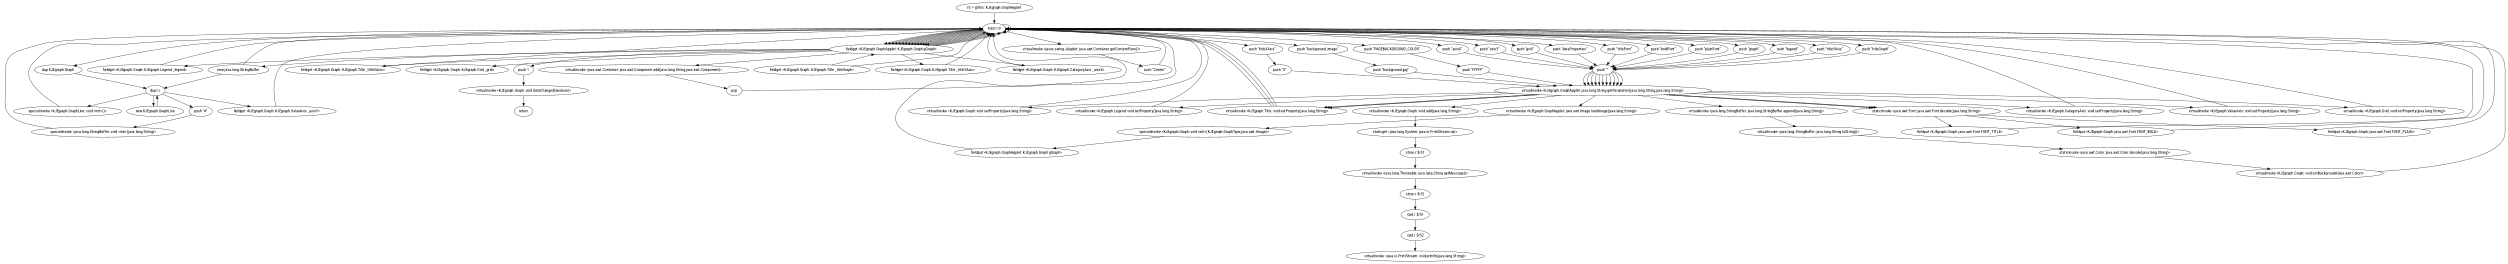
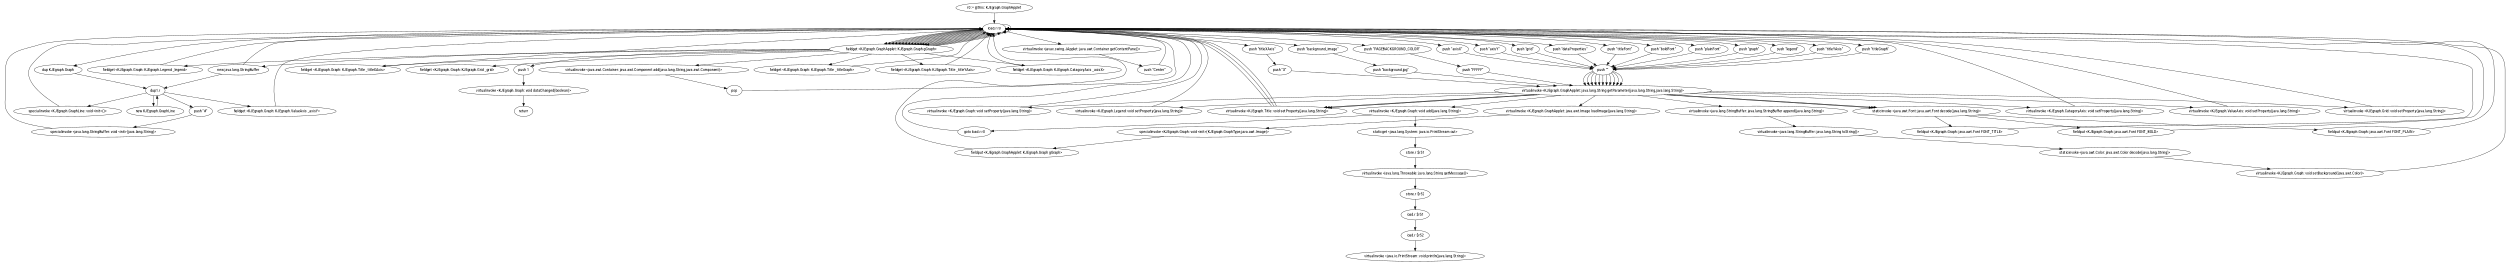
  digraph {
    fontname="Roboto Condensed"
    node [fontname="Roboto Condensed"]
    edge [fontname="Roboto Condensed"]
    "r0 := @this: KJEgraph.GraphApplet"
    "load.r r0"
    n3 [label="dup KJEgraph.Graph"]
    "push \"background_image\""
    "fieldget <KJEgraph.GraphApplet: KJEgraph.Graph gGraph>"
    "push \"titleFont\""
    "push \"boldFont\""
    "push \"plainFont\""
    "push \"graph\""
    "push \"PAGEBACKGROUND_COLOR\""
    "push \"legend\""
    "push \"titleXAxis\""
    "push \"titleYAxis\""
    "push \"titleGraph\""
    "push \"axisX\""
    "push \"axisY\""
    "push \"grid\""
    "push \"dataProperties\""
    "virtualinvoke <javax.swing.JApplet: java.awt.Container getContentPane()>"
    "dup1.r"
    "push \"background.jpg\""
    "new java.lang.StringBuffer"
    "fieldget <KJEgraph.Graph: KJEgraph.Legend _legend>"
    "fieldget <KJEgraph.Graph: KJEgraph.Title _titleXAxis>"
    "fieldget <KJEgraph.Graph: KJEgraph.Title _titleYAxis>"
    "fieldget <KJEgraph.Graph: KJEgraph.Title _titleGraph>"
    "fieldget <KJEgraph.Graph: KJEgraph.CatagoryAxis _axisX>"
    "fieldget <KJEgraph.Graph: KJEgraph.Grid _grid>"
    "virtualinvoke <java.awt.Container: java.awt.Component add(java.lang.String,java.awt.Component)>"
    "push 1"
    "push \"\""
    "push \"FFFFF\""
    "push \"X\""
    "push \"Center\""
    "new KJEgraph.GraphLine"
    "specialinvoke <KJEgraph.GraphLine: void <init>()>"
    "push \"#\""
    "fieldget <KJEgraph.Graph: KJEgraph.ValueAxis _axisY>"
    "specialinvoke <java.lang.StringBuffer: void <init>(java.lang.String)>"
    "virtualinvoke <KJEgraph.GraphApplet: java.lang.String getParameter(java.lang.String,java.lang.String)>"
    "virtualinvoke <KJEgraph.GraphApplet: java.awt.Image loadImage(java.lang.String)>"
    "staticinvoke <java.awt.Font: java.awt.Font decode(java.lang.String)>"
    "virtualinvoke <KJEgraph.Graph: void setProperty(java.lang.String)>"
    "virtualinvoke <java.lang.StringBuffer: java.lang.StringBuffer append(java.lang.String)>"
    "virtualinvoke <KJEgraph.Legend: void setProperty(java.lang.String)>"
    "virtualinvoke <KJEgraph.Title: void setProperty(java.lang.String)>"
    "virtualinvoke <KJEgraph.CatagoryAxis: void setProperty(java.lang.String)>"
    "virtualinvoke <KJEgraph.ValueAxis: void setProperty(java.lang.String)>"
    "virtualinvoke <KJEgraph.Grid: void setProperty(java.lang.String)>"
    "virtualinvoke <KJEgraph.Graph: void add(java.lang.String)>"
    "specialinvoke <KJEgraph.Graph: void <init>(KJEgraph.GraphType,java.awt.Image)>"
    "fieldput <KJEgraph.Graph: java.awt.Font FONT_TITLE>"
    "fieldput <KJEgraph.Graph: java.awt.Font FONT_BOLD>"
    "fieldput <KJEgraph.Graph: java.awt.Font FONT_PLAIN>"
    "virtualinvoke <java.lang.StringBuffer: java.lang.String toString()>"
+   "goto load.r r0"
    "staticget <java.lang.System: java.io.PrintStream out>"
    "fieldput <KJEgraph.GraphApplet: KJEgraph.Graph gGraph>"
    pop
    "virtualinvoke <KJEgraph.Graph: void dataChanged(boolean)>"
    "staticinvoke <java.awt.Color: java.awt.Color decode(java.lang.String)>"
    "virtualinvoke <KJEgraph.Graph: void setBackground(java.awt.Color)>"
    "store.r $r51"
    return
    "virtualinvoke <java.lang.Throwable: java.lang.String getMessage()>"
    "store.r $r52"
    "load.r $r51"
    "load.r $r52"
    "virtualinvoke <java.io.PrintStream: void println(java.lang.String)>"
    "r0 := @this: KJEgraph.GraphApplet" -> "load.r r0"
    "load.r r0" -> "load.r r0"
    "load.r r0" -> n3
    "load.r r0" -> "push \"background_image\""
    "load.r r0" -> "fieldget <KJEgraph.GraphApplet: KJEgraph.Graph gGraph>"
    "load.r r0" -> "fieldget <KJEgraph.GraphApplet: KJEgraph.Graph gGraph>"
    "load.r r0" -> "fieldget <KJEgraph.GraphApplet: KJEgraph.Graph gGraph>"
    "load.r r0" -> "fieldget <KJEgraph.GraphApplet: KJEgraph.Graph gGraph>"
    "load.r r0" -> "fieldget <KJEgraph.GraphApplet: KJEgraph.Graph gGraph>"
    "load.r r0" -> "fieldget <KJEgraph.GraphApplet: KJEgraph.Graph gGraph>"
    "load.r r0" -> "fieldget <KJEgraph.GraphApplet: KJEgraph.Graph gGraph>"
    "load.r r0" -> "fieldget <KJEgraph.GraphApplet: KJEgraph.Graph gGraph>"
    "load.r r0" -> "fieldget <KJEgraph.GraphApplet: KJEgraph.Graph gGraph>"
    "load.r r0" -> "fieldget <KJEgraph.GraphApplet: KJEgraph.Graph gGraph>"
    "load.r r0" -> "fieldget <KJEgraph.GraphApplet: KJEgraph.Graph gGraph>"
    "load.r r0" -> "fieldget <KJEgraph.GraphApplet: KJEgraph.Graph gGraph>"
    "load.r r0" -> "fieldget <KJEgraph.GraphApplet: KJEgraph.Graph gGraph>"
    "load.r r0" -> "fieldget <KJEgraph.GraphApplet: KJEgraph.Graph gGraph>"
    "load.r r0" -> "fieldget <KJEgraph.GraphApplet: KJEgraph.Graph gGraph>"
    "load.r r0" -> "push \"titleFont\""
    "load.r r0" -> "push \"boldFont\""
    "load.r r0" -> "push \"plainFont\""
    "load.r r0" -> "push \"graph\""
    "load.r r0" -> "push \"PAGEBACKGROUND_COLOR\""
    "load.r r0" -> "push \"legend\""
    "load.r r0" -> "push \"titleXAxis\""
    "load.r r0" -> "push \"titleYAxis\""
    "load.r r0" -> "push \"titleGraph\""
    "load.r r0" -> "push \"axisX\""
    "load.r r0" -> "push \"axisY\""
    "load.r r0" -> "push \"grid\""
    "load.r r0" -> "push \"dataProperties\""
    "load.r r0" -> "virtualinvoke <javax.swing.JApplet: java.awt.Container getContentPane()>"
    n3 -> "dup1.r"
    "push \"background_image\"" -> "push \"background.jpg\""
    "fieldget <KJEgraph.GraphApplet: KJEgraph.Graph gGraph>" -> "load.r r0"
    "fieldget <KJEgraph.GraphApplet: KJEgraph.Graph gGraph>" -> "load.r r0"
    "fieldget <KJEgraph.GraphApplet: KJEgraph.Graph gGraph>" -> "load.r r0"
    "fieldget <KJEgraph.GraphApplet: KJEgraph.Graph gGraph>" -> "load.r r0"
    "fieldget <KJEgraph.GraphApplet: KJEgraph.Graph gGraph>" -> "load.r r0"
    "fieldget <KJEgraph.GraphApplet: KJEgraph.Graph gGraph>" -> "new java.lang.StringBuffer"
    "fieldget <KJEgraph.GraphApplet: KJEgraph.Graph gGraph>" -> "fieldget <KJEgraph.Graph: KJEgraph.Legend _legend>"
    "fieldget <KJEgraph.GraphApplet: KJEgraph.Graph gGraph>" -> "fieldget <KJEgraph.Graph: KJEgraph.Title _titleXAxis>"
    "fieldget <KJEgraph.GraphApplet: KJEgraph.Graph gGraph>" -> "fieldget <KJEgraph.Graph: KJEgraph.Title _titleYAxis>"
-   "fieldget <KJEgraph.Graph: KJEgraph.Title _titleGraph>" -> "fieldget <KJEgraph.GraphApplet: KJEgraph.Graph gGraph>"
+   "fieldget <KJEgraph.GraphApplet: KJEgraph.Graph gGraph>" -> "fieldget <KJEgraph.Graph: KJEgraph.Title _titleGraph>"
    "fieldget <KJEgraph.GraphApplet: KJEgraph.Graph gGraph>" -> "fieldget <KJEgraph.Graph: KJEgraph.CatagoryAxis _axisX>"
    "fieldget <KJEgraph.GraphApplet: KJEgraph.Graph gGraph>" -> "fieldget <KJEgraph.Graph: KJEgraph.Grid _grid>"
    "fieldget <KJEgraph.GraphApplet: KJEgraph.Graph gGraph>" -> "virtualinvoke <java.awt.Container: java.awt.Component add(java.lang.String,java.awt.Component)>"
    "fieldget <KJEgraph.GraphApplet: KJEgraph.Graph gGraph>" -> "push 1"
    "push \"titleFont\"" -> "push \"\""
    "push \"boldFont\"" -> "push \"\""
    "push \"plainFont\"" -> "push \"\""
    "push \"graph\"" -> "push \"\""
    "push \"PAGEBACKGROUND_COLOR\"" -> "push \"FFFFF\""
    "push \"legend\"" -> "push \"\""
    "push \"titleXAxis\"" -> "push \"X\""
    "push \"titleYAxis\"" -> "push \"\""
    "push \"titleGraph\"" -> "push \"\""
    "push \"axisX\"" -> "push \"\""
    "push \"axisY\"" -> "push \"\""
    "push \"grid\"" -> "push \"\""
    "push \"dataProperties\"" -> "push \"\""
    "virtualinvoke <javax.swing.JApplet: java.awt.Container getContentPane()>" -> "push \"Center\""
    "dup1.r" -> "new KJEgraph.GraphLine"
    "dup1.r" -> "specialinvoke <KJEgraph.GraphLine: void <init>()>"
    "dup1.r" -> "push \"#\""
    "dup1.r" -> "fieldget <KJEgraph.Graph: KJEgraph.ValueAxis _axisY>"
    "push \"background.jpg\"" -> "virtualinvoke <KJEgraph.GraphApplet: java.lang.String getParameter(java.lang.String,java.lang.String)>"
    "new java.lang.StringBuffer" -> "load.r r0"
    "new java.lang.StringBuffer" -> "dup1.r"
    "fieldget <KJEgraph.Graph: KJEgraph.Legend _legend>" -> "load.r r0"
    "fieldget <KJEgraph.Graph: KJEgraph.Title _titleXAxis>" -> "load.r r0"
    "fieldget <KJEgraph.Graph: KJEgraph.Title _titleYAxis>" -> "load.r r0"
    "fieldget <KJEgraph.Graph: KJEgraph.Title _titleGraph>" -> "load.r r0"
    "fieldget <KJEgraph.Graph: KJEgraph.CatagoryAxis _axisX>" -> "load.r r0"
    "virtualinvoke <java.awt.Container: java.awt.Component add(java.lang.String,java.awt.Component)>" -> pop
    "push 1" -> "virtualinvoke <KJEgraph.Graph: void dataChanged(boolean)>"
    "push \"\"" -> "virtualinvoke <KJEgraph.GraphApplet: java.lang.String getParameter(java.lang.String,java.lang.String)>"
    "push \"\"" -> "virtualinvoke <KJEgraph.GraphApplet: java.lang.String getParameter(java.lang.String,java.lang.String)>"
    "push \"\"" -> "virtualinvoke <KJEgraph.GraphApplet: java.lang.String getParameter(java.lang.String,java.lang.String)>"
    "push \"\"" -> "virtualinvoke <KJEgraph.GraphApplet: java.lang.String getParameter(java.lang.String,java.lang.String)>"
    "push \"\"" -> "virtualinvoke <KJEgraph.GraphApplet: java.lang.String getParameter(java.lang.String,java.lang.String)>"
    "push \"\"" -> "virtualinvoke <KJEgraph.GraphApplet: java.lang.String getParameter(java.lang.String,java.lang.String)>"
    "push \"\"" -> "virtualinvoke <KJEgraph.GraphApplet: java.lang.String getParameter(java.lang.String,java.lang.String)>"
    "push \"\"" -> "virtualinvoke <KJEgraph.GraphApplet: java.lang.String getParameter(java.lang.String,java.lang.String)>"
    "push \"\"" -> "virtualinvoke <KJEgraph.GraphApplet: java.lang.String getParameter(java.lang.String,java.lang.String)>"
    "push \"\"" -> "virtualinvoke <KJEgraph.GraphApplet: java.lang.String getParameter(java.lang.String,java.lang.String)>"
    "push \"\"" -> "virtualinvoke <KJEgraph.GraphApplet: java.lang.String getParameter(java.lang.String,java.lang.String)>"
    "push \"FFFFF\"" -> "virtualinvoke <KJEgraph.GraphApplet: java.lang.String getParameter(java.lang.String,java.lang.String)>"
    "push \"X\"" -> "virtualinvoke <KJEgraph.GraphApplet: java.lang.String getParameter(java.lang.String,java.lang.String)>"
    "push \"Center\"" -> "load.r r0"
    "new KJEgraph.GraphLine" -> "dup1.r"
    "specialinvoke <KJEgraph.GraphLine: void <init>()>" -> "load.r r0"
    "push \"#\"" -> "specialinvoke <java.lang.StringBuffer: void <init>(java.lang.String)>"
    "fieldget <KJEgraph.Graph: KJEgraph.ValueAxis _axisY>" -> "load.r r0"
    "specialinvoke <java.lang.StringBuffer: void <init>(java.lang.String)>" -> "load.r r0"
    "virtualinvoke <KJEgraph.GraphApplet: java.lang.String getParameter(java.lang.String,java.lang.String)>" -> "virtualinvoke <KJEgraph.GraphApplet: java.awt.Image loadImage(java.lang.String)>"
    "virtualinvoke <KJEgraph.GraphApplet: java.lang.String getParameter(java.lang.String,java.lang.String)>" -> "staticinvoke <java.awt.Font: java.awt.Font decode(java.lang.String)>"
    "virtualinvoke <KJEgraph.GraphApplet: java.lang.String getParameter(java.lang.String,java.lang.String)>" -> "staticinvoke <java.awt.Font: java.awt.Font decode(java.lang.String)>"
    "virtualinvoke <KJEgraph.GraphApplet: java.lang.String getParameter(java.lang.String,java.lang.String)>" -> "staticinvoke <java.awt.Font: java.awt.Font decode(java.lang.String)>"
    "virtualinvoke <KJEgraph.GraphApplet: java.lang.String getParameter(java.lang.String,java.lang.String)>" -> "virtualinvoke <KJEgraph.Graph: void setProperty(java.lang.String)>"
    "virtualinvoke <KJEgraph.GraphApplet: java.lang.String getParameter(java.lang.String,java.lang.String)>" -> "virtualinvoke <java.lang.StringBuffer: java.lang.StringBuffer append(java.lang.String)>"
    "virtualinvoke <KJEgraph.GraphApplet: java.lang.String getParameter(java.lang.String,java.lang.String)>" -> "virtualinvoke <KJEgraph.Legend: void setProperty(java.lang.String)>"
    "virtualinvoke <KJEgraph.GraphApplet: java.lang.String getParameter(java.lang.String,java.lang.String)>" -> "virtualinvoke <KJEgraph.Title: void setProperty(java.lang.String)>"
    "virtualinvoke <KJEgraph.GraphApplet: java.lang.String getParameter(java.lang.String,java.lang.String)>" -> "virtualinvoke <KJEgraph.Title: void setProperty(java.lang.String)>"
    "virtualinvoke <KJEgraph.GraphApplet: java.lang.String getParameter(java.lang.String,java.lang.String)>" -> "virtualinvoke <KJEgraph.Title: void setProperty(java.lang.String)>"
    "virtualinvoke <KJEgraph.GraphApplet: java.lang.String getParameter(java.lang.String,java.lang.String)>" -> "virtualinvoke <KJEgraph.CatagoryAxis: void setProperty(java.lang.String)>"
    "virtualinvoke <KJEgraph.GraphApplet: java.lang.String getParameter(java.lang.String,java.lang.String)>" -> "virtualinvoke <KJEgraph.ValueAxis: void setProperty(java.lang.String)>"
    "virtualinvoke <KJEgraph.GraphApplet: java.lang.String getParameter(java.lang.String,java.lang.String)>" -> "virtualinvoke <KJEgraph.Grid: void setProperty(java.lang.String)>"
    "virtualinvoke <KJEgraph.GraphApplet: java.lang.String getParameter(java.lang.String,java.lang.String)>" -> "virtualinvoke <KJEgraph.Graph: void add(java.lang.String)>"
    "virtualinvoke <KJEgraph.GraphApplet: java.awt.Image loadImage(java.lang.String)>" -> "specialinvoke <KJEgraph.Graph: void <init>(KJEgraph.GraphType,java.awt.Image)>"
    "staticinvoke <java.awt.Font: java.awt.Font decode(java.lang.String)>" -> "fieldput <KJEgraph.Graph: java.awt.Font FONT_TITLE>"
    "staticinvoke <java.awt.Font: java.awt.Font decode(java.lang.String)>" -> "fieldput <KJEgraph.Graph: java.awt.Font FONT_BOLD>"
    "staticinvoke <java.awt.Font: java.awt.Font decode(java.lang.String)>" -> "fieldput <KJEgraph.Graph: java.awt.Font FONT_PLAIN>"
    "virtualinvoke <KJEgraph.Graph: void setProperty(java.lang.String)>" -> "load.r r0"
    "virtualinvoke <java.lang.StringBuffer: java.lang.StringBuffer append(java.lang.String)>" -> "virtualinvoke <java.lang.StringBuffer: java.lang.String toString()>"
    "virtualinvoke <KJEgraph.Legend: void setProperty(java.lang.String)>" -> "load.r r0"
    "virtualinvoke <KJEgraph.Title: void setProperty(java.lang.String)>" -> "load.r r0"
    "virtualinvoke <KJEgraph.Title: void setProperty(java.lang.String)>" -> "load.r r0"
    "virtualinvoke <KJEgraph.Title: void setProperty(java.lang.String)>" -> "load.r r0"
    "virtualinvoke <KJEgraph.CatagoryAxis: void setProperty(java.lang.String)>" -> "load.r r0"
    "virtualinvoke <KJEgraph.ValueAxis: void setProperty(java.lang.String)>" -> "load.r r0"
    "virtualinvoke <KJEgraph.Grid: void setProperty(java.lang.String)>" -> "load.r r0"
+   "virtualinvoke <KJEgraph.Graph: void add(java.lang.String)>" -> "goto load.r r0"
    "virtualinvoke <KJEgraph.Graph: void add(java.lang.String)>" -> "staticget <java.lang.System: java.io.PrintStream out>"
    "specialinvoke <KJEgraph.Graph: void <init>(KJEgraph.GraphType,java.awt.Image)>" -> "fieldput <KJEgraph.GraphApplet: KJEgraph.Graph gGraph>"
    "fieldput <KJEgraph.Graph: java.awt.Font FONT_TITLE>" -> "load.r r0"
    "fieldput <KJEgraph.Graph: java.awt.Font FONT_BOLD>" -> "load.r r0"
    "fieldput <KJEgraph.Graph: java.awt.Font FONT_PLAIN>" -> "load.r r0"
    "virtualinvoke <java.lang.StringBuffer: java.lang.String toString()>" -> "staticinvoke <java.awt.Color: java.awt.Color decode(java.lang.String)>"
+   "goto load.r r0" -> "load.r r0"
    "staticget <java.lang.System: java.io.PrintStream out>" -> "store.r $r51"
    "fieldput <KJEgraph.GraphApplet: KJEgraph.Graph gGraph>" -> "load.r r0"
    pop -> "load.r r0"
    "virtualinvoke <KJEgraph.Graph: void dataChanged(boolean)>" -> return
    "staticinvoke <java.awt.Color: java.awt.Color decode(java.lang.String)>" -> "virtualinvoke <KJEgraph.Graph: void setBackground(java.awt.Color)>"
    "virtualinvoke <KJEgraph.Graph: void setBackground(java.awt.Color)>" -> "load.r r0"
    "store.r $r51" -> "virtualinvoke <java.lang.Throwable: java.lang.String getMessage()>"
    "virtualinvoke <java.lang.Throwable: java.lang.String getMessage()>" -> "store.r $r52"
    "store.r $r52" -> "load.r $r51"
    "load.r $r51" -> "load.r $r52"
    "load.r $r52" -> "virtualinvoke <java.io.PrintStream: void println(java.lang.String)>"
  }
